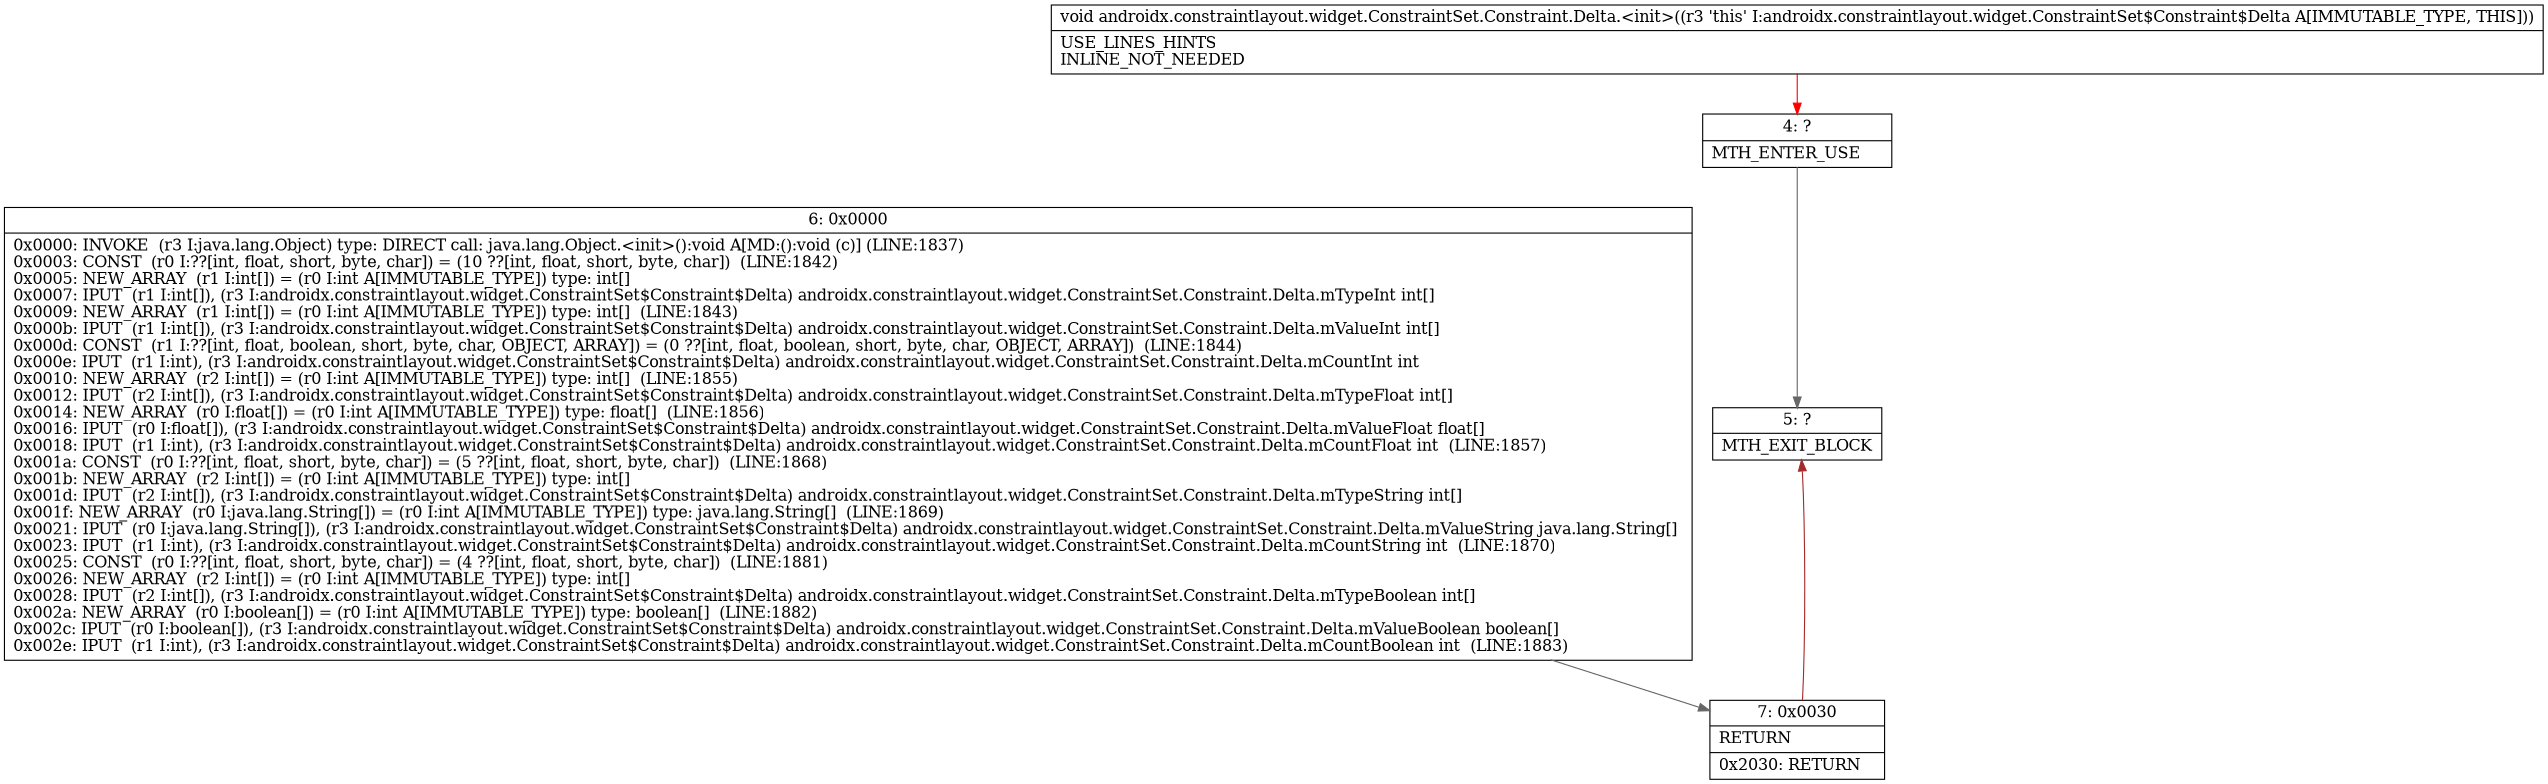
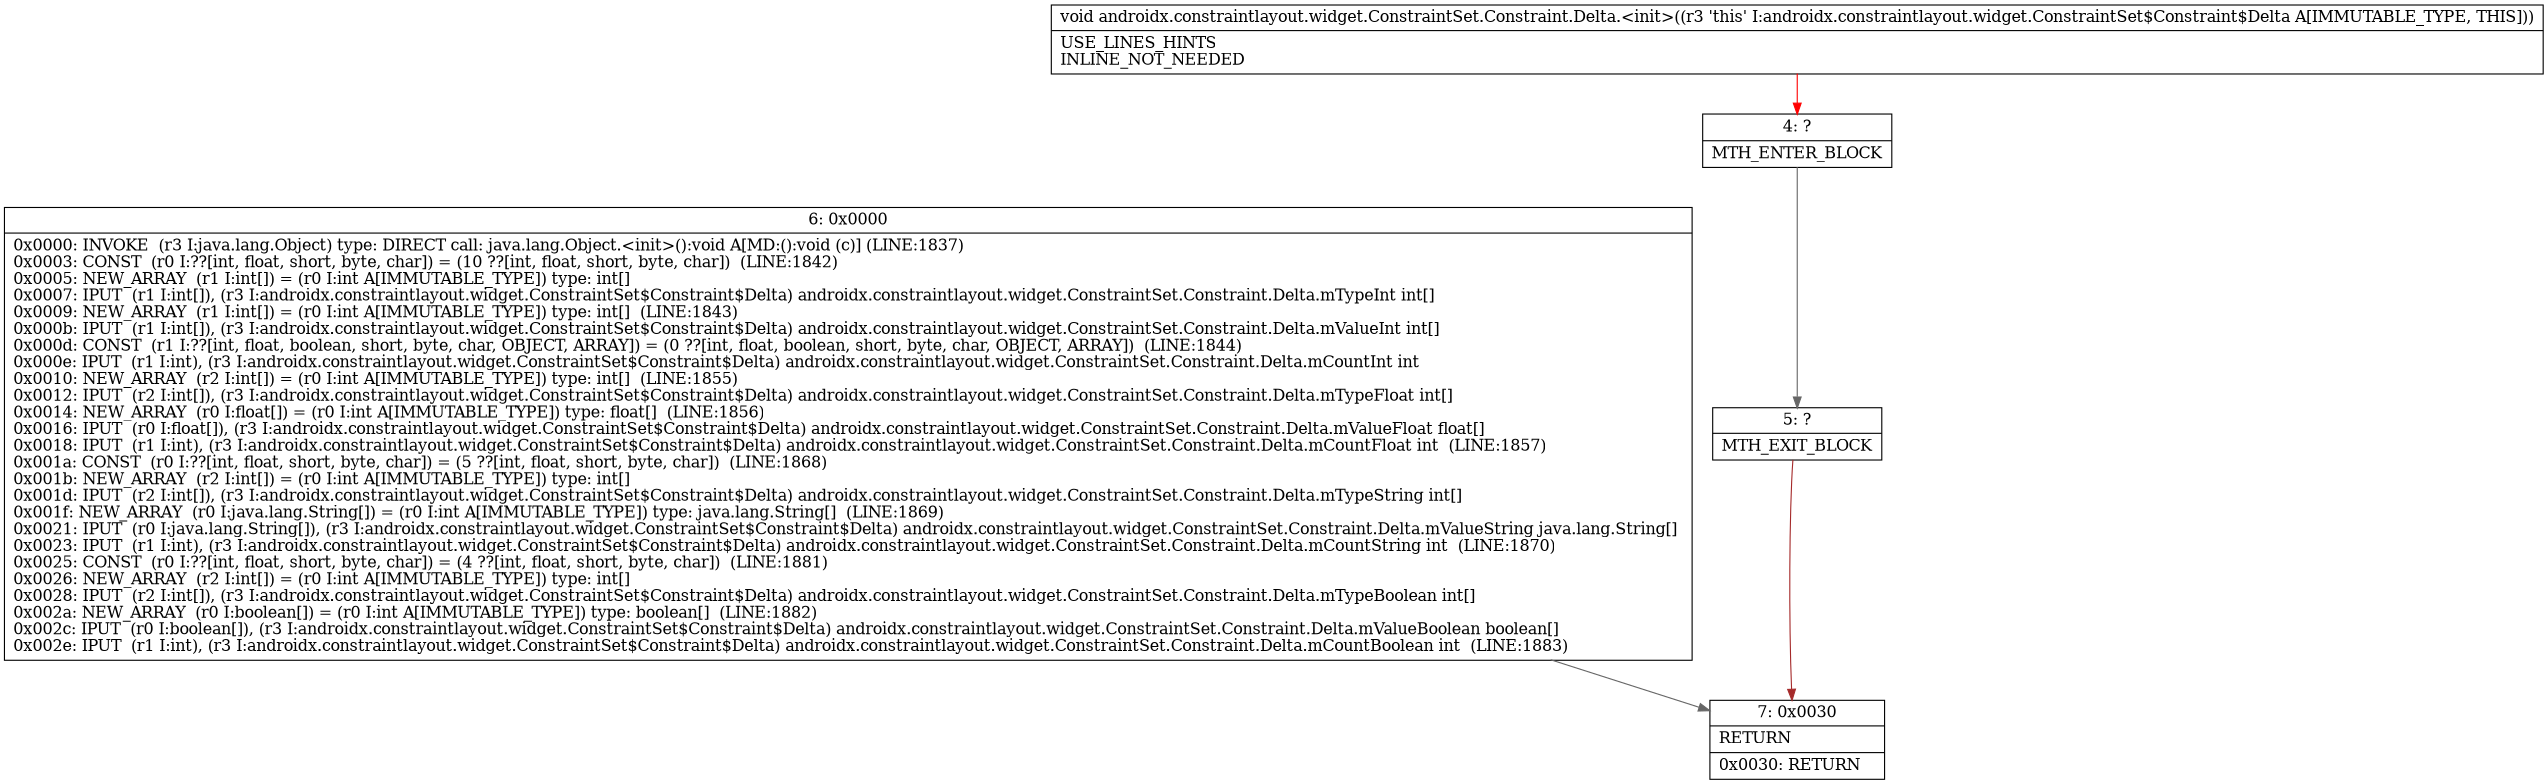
  digraph {
    node [shape=record]
    edge [color=gray40]
-   n1 [label="{4\:\ ?|MTH_ENTER_USE\l}"]
+   n1 [label="{4\:\ ?|MTH_ENTER_BLOCK\l}"]
    n2 [label="{5\:\ ?|MTH_EXIT_BLOCK\l}"]
    n3 [label="{6\:\ 0x0000|0x0000: INVOKE  (r3 I:java.lang.Object) type: DIRECT call: java.lang.Object.\<init\>():void A[MD:():void (c)] (LINE:1837)\l0x0003: CONST  (r0 I:??[int, float, short, byte, char]) = (10 ??[int, float, short, byte, char])  (LINE:1842)\l0x0005: NEW_ARRAY  (r1 I:int[]) = (r0 I:int A[IMMUTABLE_TYPE]) type: int[] \l0x0007: IPUT  (r1 I:int[]), (r3 I:androidx.constraintlayout.widget.ConstraintSet$Constraint$Delta) androidx.constraintlayout.widget.ConstraintSet.Constraint.Delta.mTypeInt int[] \l0x0009: NEW_ARRAY  (r1 I:int[]) = (r0 I:int A[IMMUTABLE_TYPE]) type: int[]  (LINE:1843)\l0x000b: IPUT  (r1 I:int[]), (r3 I:androidx.constraintlayout.widget.ConstraintSet$Constraint$Delta) androidx.constraintlayout.widget.ConstraintSet.Constraint.Delta.mValueInt int[] \l0x000d: CONST  (r1 I:??[int, float, boolean, short, byte, char, OBJECT, ARRAY]) = (0 ??[int, float, boolean, short, byte, char, OBJECT, ARRAY])  (LINE:1844)\l0x000e: IPUT  (r1 I:int), (r3 I:androidx.constraintlayout.widget.ConstraintSet$Constraint$Delta) androidx.constraintlayout.widget.ConstraintSet.Constraint.Delta.mCountInt int \l0x0010: NEW_ARRAY  (r2 I:int[]) = (r0 I:int A[IMMUTABLE_TYPE]) type: int[]  (LINE:1855)\l0x0012: IPUT  (r2 I:int[]), (r3 I:androidx.constraintlayout.widget.ConstraintSet$Constraint$Delta) androidx.constraintlayout.widget.ConstraintSet.Constraint.Delta.mTypeFloat int[] \l0x0014: NEW_ARRAY  (r0 I:float[]) = (r0 I:int A[IMMUTABLE_TYPE]) type: float[]  (LINE:1856)\l0x0016: IPUT  (r0 I:float[]), (r3 I:androidx.constraintlayout.widget.ConstraintSet$Constraint$Delta) androidx.constraintlayout.widget.ConstraintSet.Constraint.Delta.mValueFloat float[] \l0x0018: IPUT  (r1 I:int), (r3 I:androidx.constraintlayout.widget.ConstraintSet$Constraint$Delta) androidx.constraintlayout.widget.ConstraintSet.Constraint.Delta.mCountFloat int  (LINE:1857)\l0x001a: CONST  (r0 I:??[int, float, short, byte, char]) = (5 ??[int, float, short, byte, char])  (LINE:1868)\l0x001b: NEW_ARRAY  (r2 I:int[]) = (r0 I:int A[IMMUTABLE_TYPE]) type: int[] \l0x001d: IPUT  (r2 I:int[]), (r3 I:androidx.constraintlayout.widget.ConstraintSet$Constraint$Delta) androidx.constraintlayout.widget.ConstraintSet.Constraint.Delta.mTypeString int[] \l0x001f: NEW_ARRAY  (r0 I:java.lang.String[]) = (r0 I:int A[IMMUTABLE_TYPE]) type: java.lang.String[]  (LINE:1869)\l0x0021: IPUT  (r0 I:java.lang.String[]), (r3 I:androidx.constraintlayout.widget.ConstraintSet$Constraint$Delta) androidx.constraintlayout.widget.ConstraintSet.Constraint.Delta.mValueString java.lang.String[] \l0x0023: IPUT  (r1 I:int), (r3 I:androidx.constraintlayout.widget.ConstraintSet$Constraint$Delta) androidx.constraintlayout.widget.ConstraintSet.Constraint.Delta.mCountString int  (LINE:1870)\l0x0025: CONST  (r0 I:??[int, float, short, byte, char]) = (4 ??[int, float, short, byte, char])  (LINE:1881)\l0x0026: NEW_ARRAY  (r2 I:int[]) = (r0 I:int A[IMMUTABLE_TYPE]) type: int[] \l0x0028: IPUT  (r2 I:int[]), (r3 I:androidx.constraintlayout.widget.ConstraintSet$Constraint$Delta) androidx.constraintlayout.widget.ConstraintSet.Constraint.Delta.mTypeBoolean int[] \l0x002a: NEW_ARRAY  (r0 I:boolean[]) = (r0 I:int A[IMMUTABLE_TYPE]) type: boolean[]  (LINE:1882)\l0x002c: IPUT  (r0 I:boolean[]), (r3 I:androidx.constraintlayout.widget.ConstraintSet$Constraint$Delta) androidx.constraintlayout.widget.ConstraintSet.Constraint.Delta.mValueBoolean boolean[] \l0x002e: IPUT  (r1 I:int), (r3 I:androidx.constraintlayout.widget.ConstraintSet$Constraint$Delta) androidx.constraintlayout.widget.ConstraintSet.Constraint.Delta.mCountBoolean int  (LINE:1883)\l}"]
-   n4 [label="{7\:\ 0x0030|RETURN\l|0x2030: RETURN   \l}"]
+   n4 [label="{7\:\ 0x0030|RETURN\l|0x0030: RETURN   \l}"]
    n5 [label="{void androidx.constraintlayout.widget.ConstraintSet.Constraint.Delta.\<init\>((r3 'this' I:androidx.constraintlayout.widget.ConstraintSet$Constraint$Delta A[IMMUTABLE_TYPE, THIS]))  | USE_LINES_HINTS\lINLINE_NOT_NEEDED\l}"]
    n1 -> n2
    n3 -> n4
-   n4 -> n2 [color=brown]
+   n2 -> n4 [color=brown]
    n5 -> n1 [color=red]
  }
